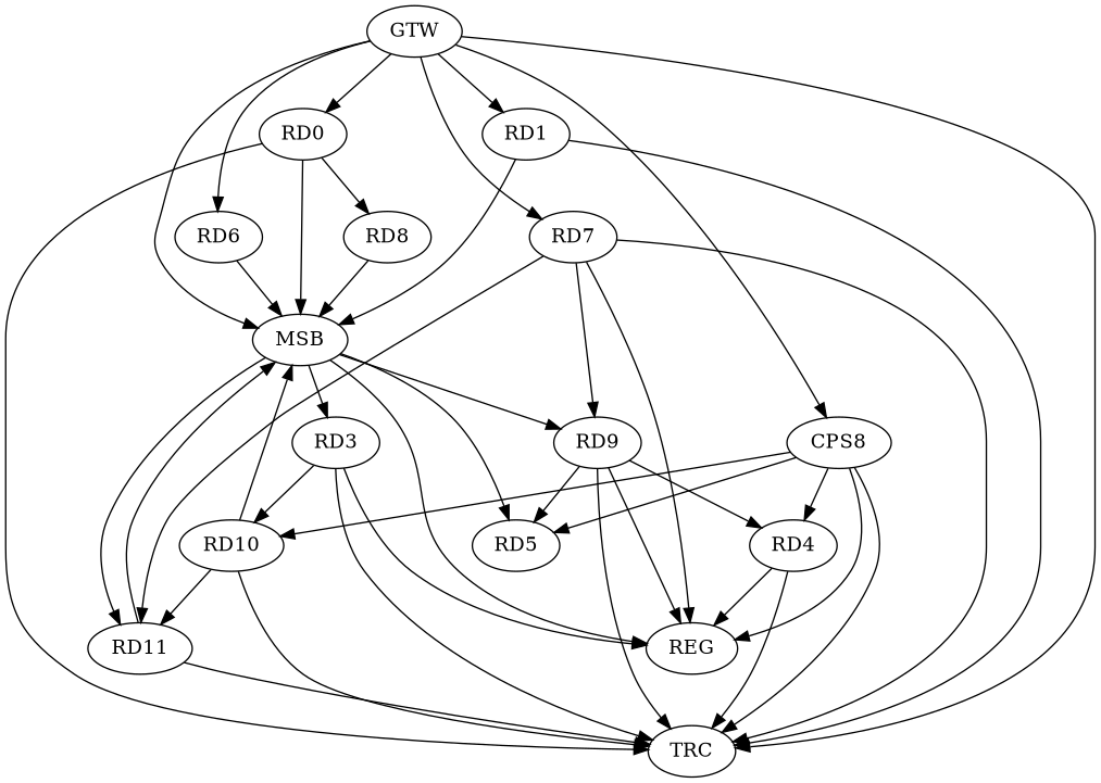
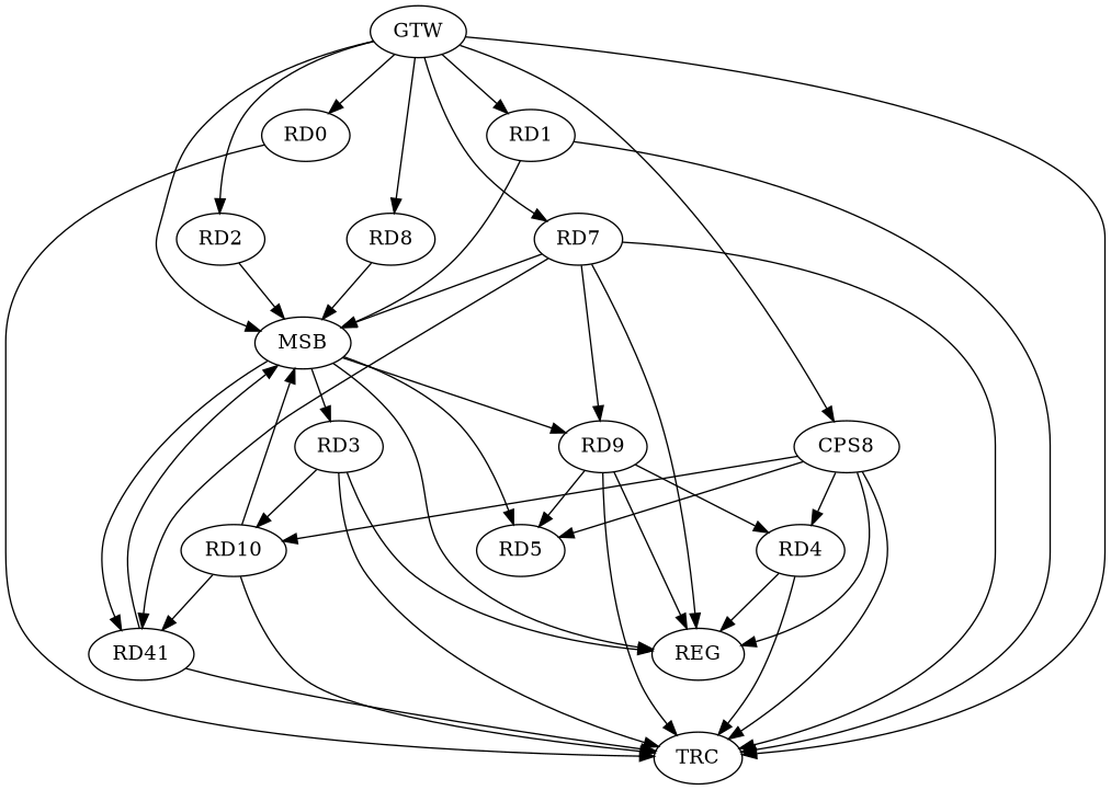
  strict digraph {
    n1 [label=RD1]
    n2 [label=MSB]
    n3 [label=TRC]
    n4 [label=RD3]
-   n5 [label=RD11]
+   n5 [label=RD41]
    n6 [label=REG]
    n7 [label=RD5]
    n8 [label=RD9]
    n9 [label=RD0]
    n10 [label=RD10]
    n11 [label=RD4]
-   n12 [label=RD6]
+   n12 [label=RD2]
    n13 [label=RD7]
    n14 [label=RD8]
    n15 [label=CPS8]
    n16 [label=GTW]
    n1 -> n2
    n1 -> n3
    n2 -> n4
    n2 -> n5
    n2 -> n6
    n2 -> n7
    n2 -> n8
    n4 -> n3
    n4 -> n6
    n4 -> n10
    n5 -> n2
    n5 -> n3
    n8 -> n3
    n8 -> n6
    n8 -> n7
    n8 -> n11
-   n9 -> n2
+   n13 -> n2
    n9 -> n3
    n10 -> n2
    n10 -> n3
    n10 -> n5
    n11 -> n3
    n11 -> n6
    n12 -> n2
    n13 -> n3
    n13 -> n5
    n13 -> n6
    n13 -> n8
    n14 -> n2
    n15 -> n3
    n15 -> n6
    n15 -> n7
    n15 -> n10
    n15 -> n11
    n16 -> n1
    n16 -> n2
    n16 -> n3
    n16 -> n9
    n16 -> n12
    n16 -> n13
-   n9 -> n14
+   n16 -> n14
    n16 -> n15
  }
